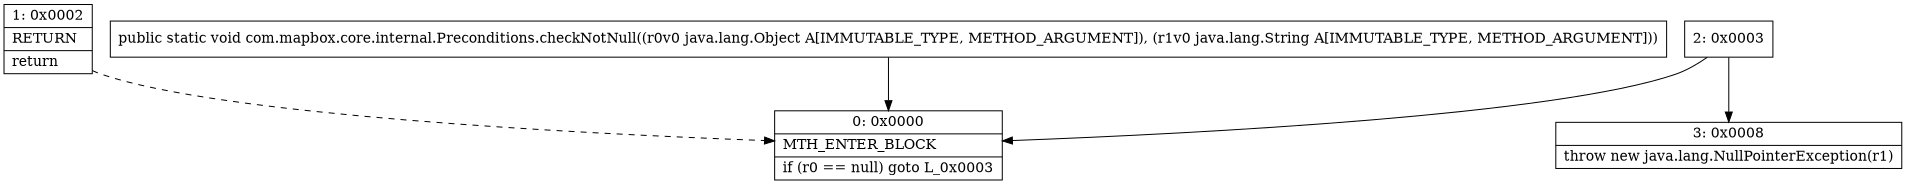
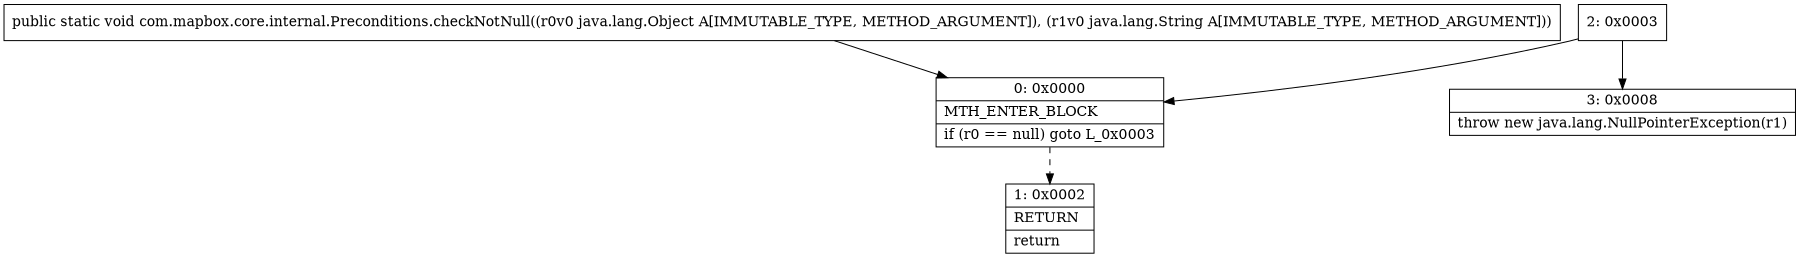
  digraph {
    node [shape=record]
    n1 [label="{0\:\ 0x0000|MTH_ENTER_BLOCK\l|if (r0 == null) goto L_0x0003\l}"]
    n2 [label="{1\:\ 0x0002|RETURN\l|return\l}"]
    n3 [label="{2\:\ 0x0003}"]
    n4 [label="{3\:\ 0x0008|throw new java.lang.NullPointerException(r1)\l}"]
    n5 [label="{public static void com.mapbox.core.internal.Preconditions.checkNotNull((r0v0 java.lang.Object A[IMMUTABLE_TYPE, METHOD_ARGUMENT]), (r1v0 java.lang.String A[IMMUTABLE_TYPE, METHOD_ARGUMENT])) }"]
-   n2 -> n1 [style=dashed]
+   n1 -> n2 [style=dashed]
    n3 -> n1
    n3 -> n4
    n5 -> n1
  }
